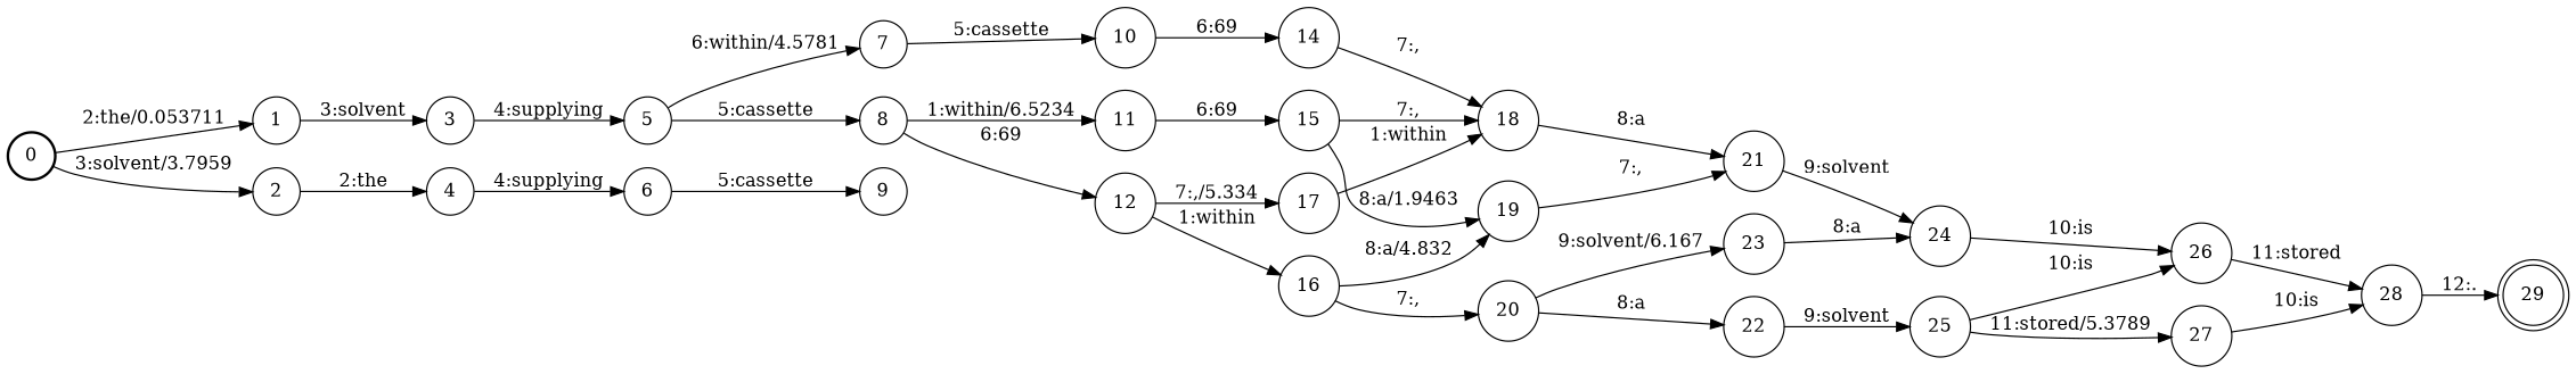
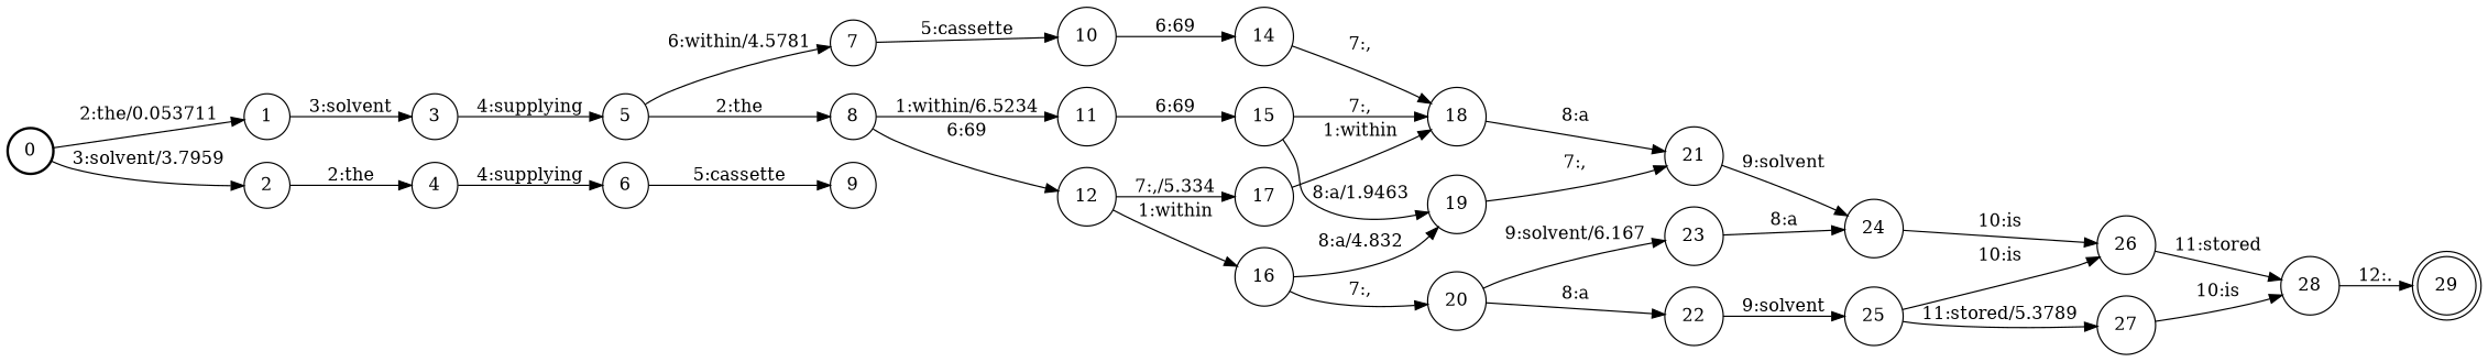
  digraph {
    nodesep=0.25
    rankdir=LR
    ranksep=0.4
    node [fontsize=14 shape=circle style=solid]
    edge [fontsize=14]
    n1 [label=0 style=bold]
    n2 [label=1]
    n3 [label=2]
    n4 [label=3]
    n5 [label=4]
    n6 [label=5]
    n7 [label=6]
    n8 [label=7]
    n9 [label=8]
    n10 [label=9]
    n11 [label=10]
    n12 [label=11]
    n13 [label=12]
    n14 [label=14]
    n15 [label=15]
    n16 [label=16]
    n17 [label=17]
    n18 [label=18]
    n19 [label=19]
    n20 [label=20]
    n21 [label=21]
    n22 [label=23]
    n23 [label=22]
    n24 [label=24]
    n25 [label=25]
    n26 [label=26]
    n27 [label=27]
    n28 [label=28]
    n29 [label=29 shape=doublecircle]
    n1 -> n2 [label="2:the/0.053711"]
    n1 -> n3 [label="3:solvent/3.7959"]
    n2 -> n4 [label="3:solvent"]
    n3 -> n5 [label="2:the"]
    n4 -> n6 [label="4:supplying"]
    n5 -> n7 [label="4:supplying"]
    n6 -> n8 [label="6:within/4.5781"]
-   n6 -> n9 [label="5:cassette"]
+   n6 -> n9 [label="2:the"]
    n7 -> n10 [label="5:cassette"]
    n8 -> n11 [label="5:cassette"]
    n9 -> n12 [label="1:within/6.5234"]
    n9 -> n13 [label="6:69"]
    n11 -> n14 [label="6:69"]
    n12 -> n15 [label="6:69"]
    n13 -> n16 [label="1:within"]
    n13 -> n17 [label="7:,/5.334"]
    n14 -> n18 [label="7:,"]
    n15 -> n18 [label="7:,"]
    n15 -> n19 [label="8:a/1.9463"]
    n16 -> n19 [label="8:a/4.832"]
    n16 -> n20 [label="7:,"]
    n17 -> n18 [label="1:within"]
    n18 -> n21 [label="8:a"]
    n19 -> n21 [label="7:,"]
    n20 -> n22 [label="9:solvent/6.167"]
    n20 -> n23 [label="8:a"]
    n21 -> n24 [label="9:solvent"]
    n22 -> n24 [label="8:a"]
    n23 -> n25 [label="9:solvent"]
    n24 -> n26 [label="10:is"]
    n25 -> n26 [label="10:is"]
    n25 -> n27 [label="11:stored/5.3789"]
    n26 -> n28 [label="11:stored"]
    n27 -> n28 [label="10:is"]
    n28 -> n29 [label="12:."]
  }
